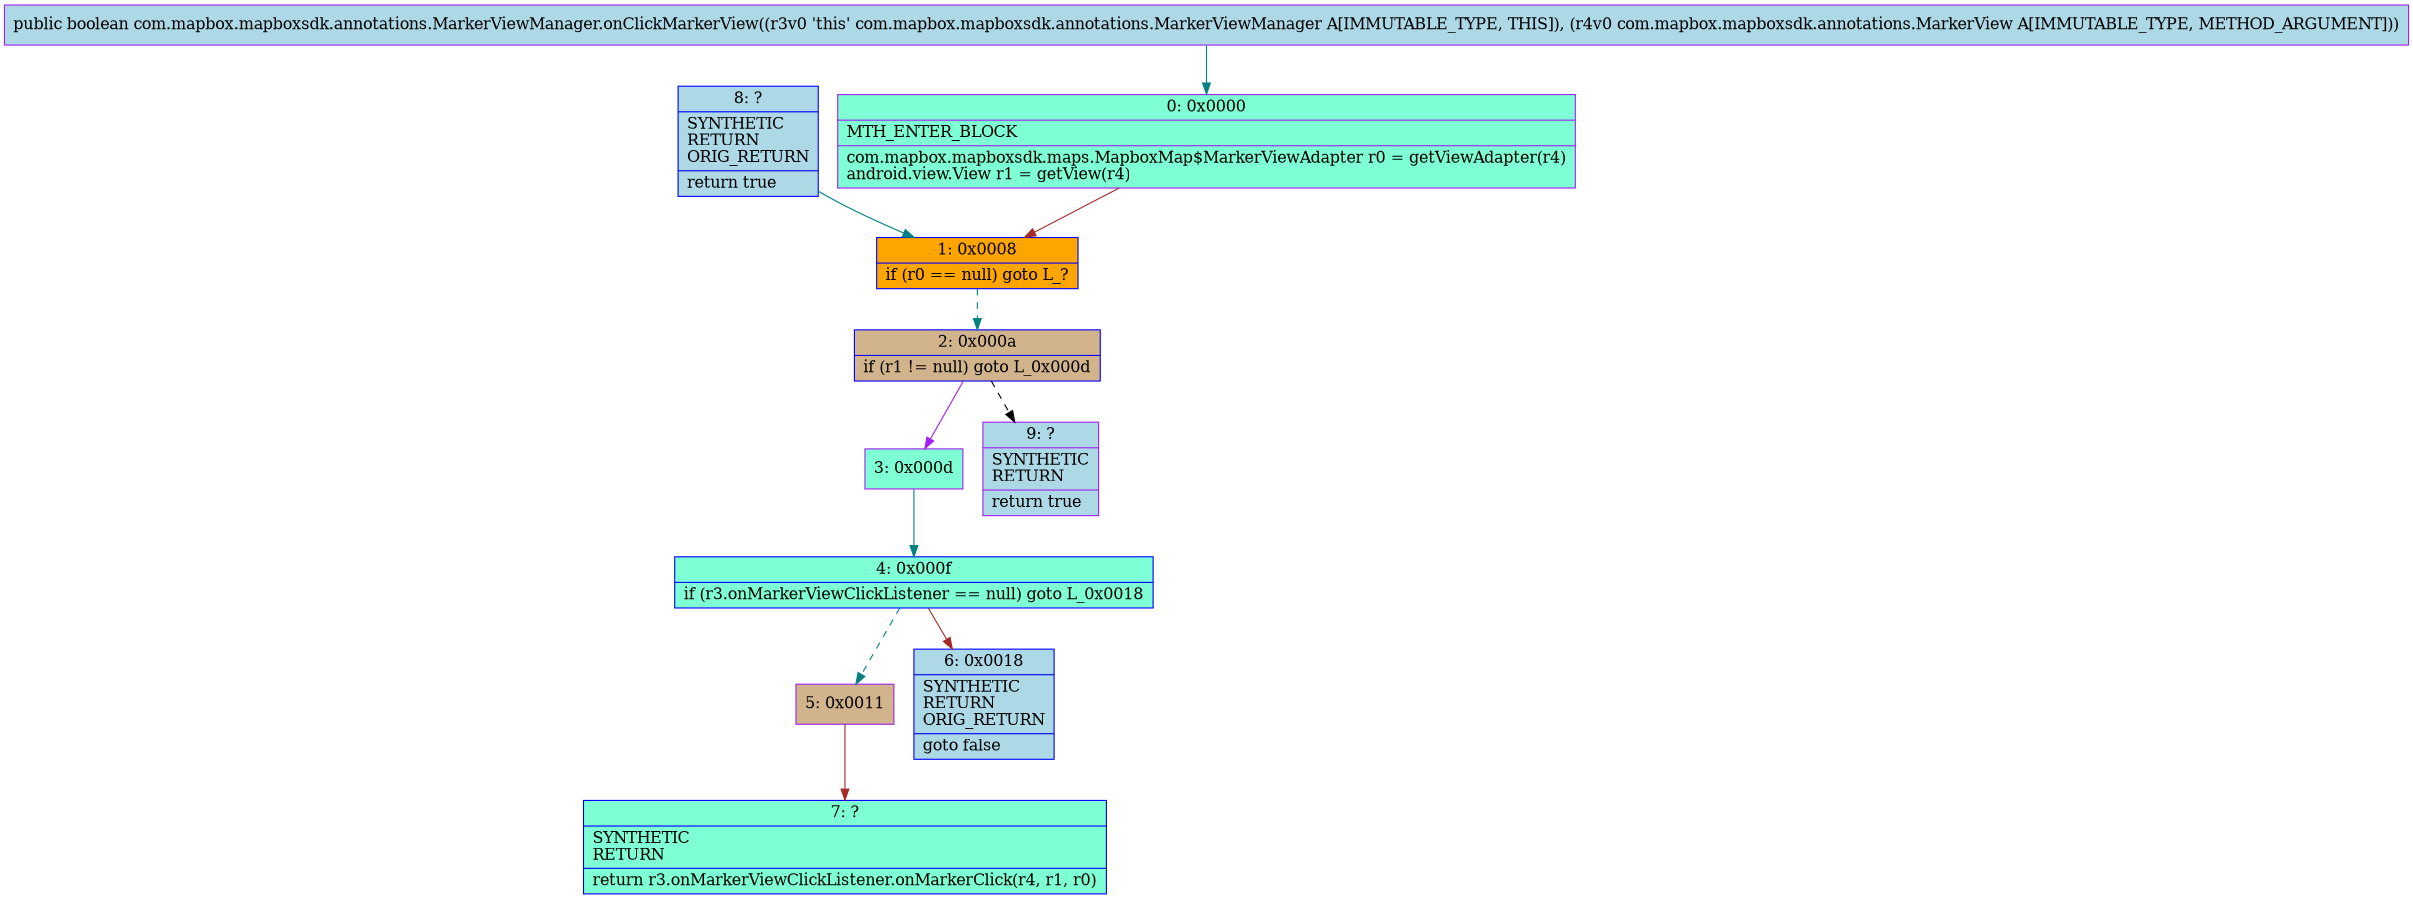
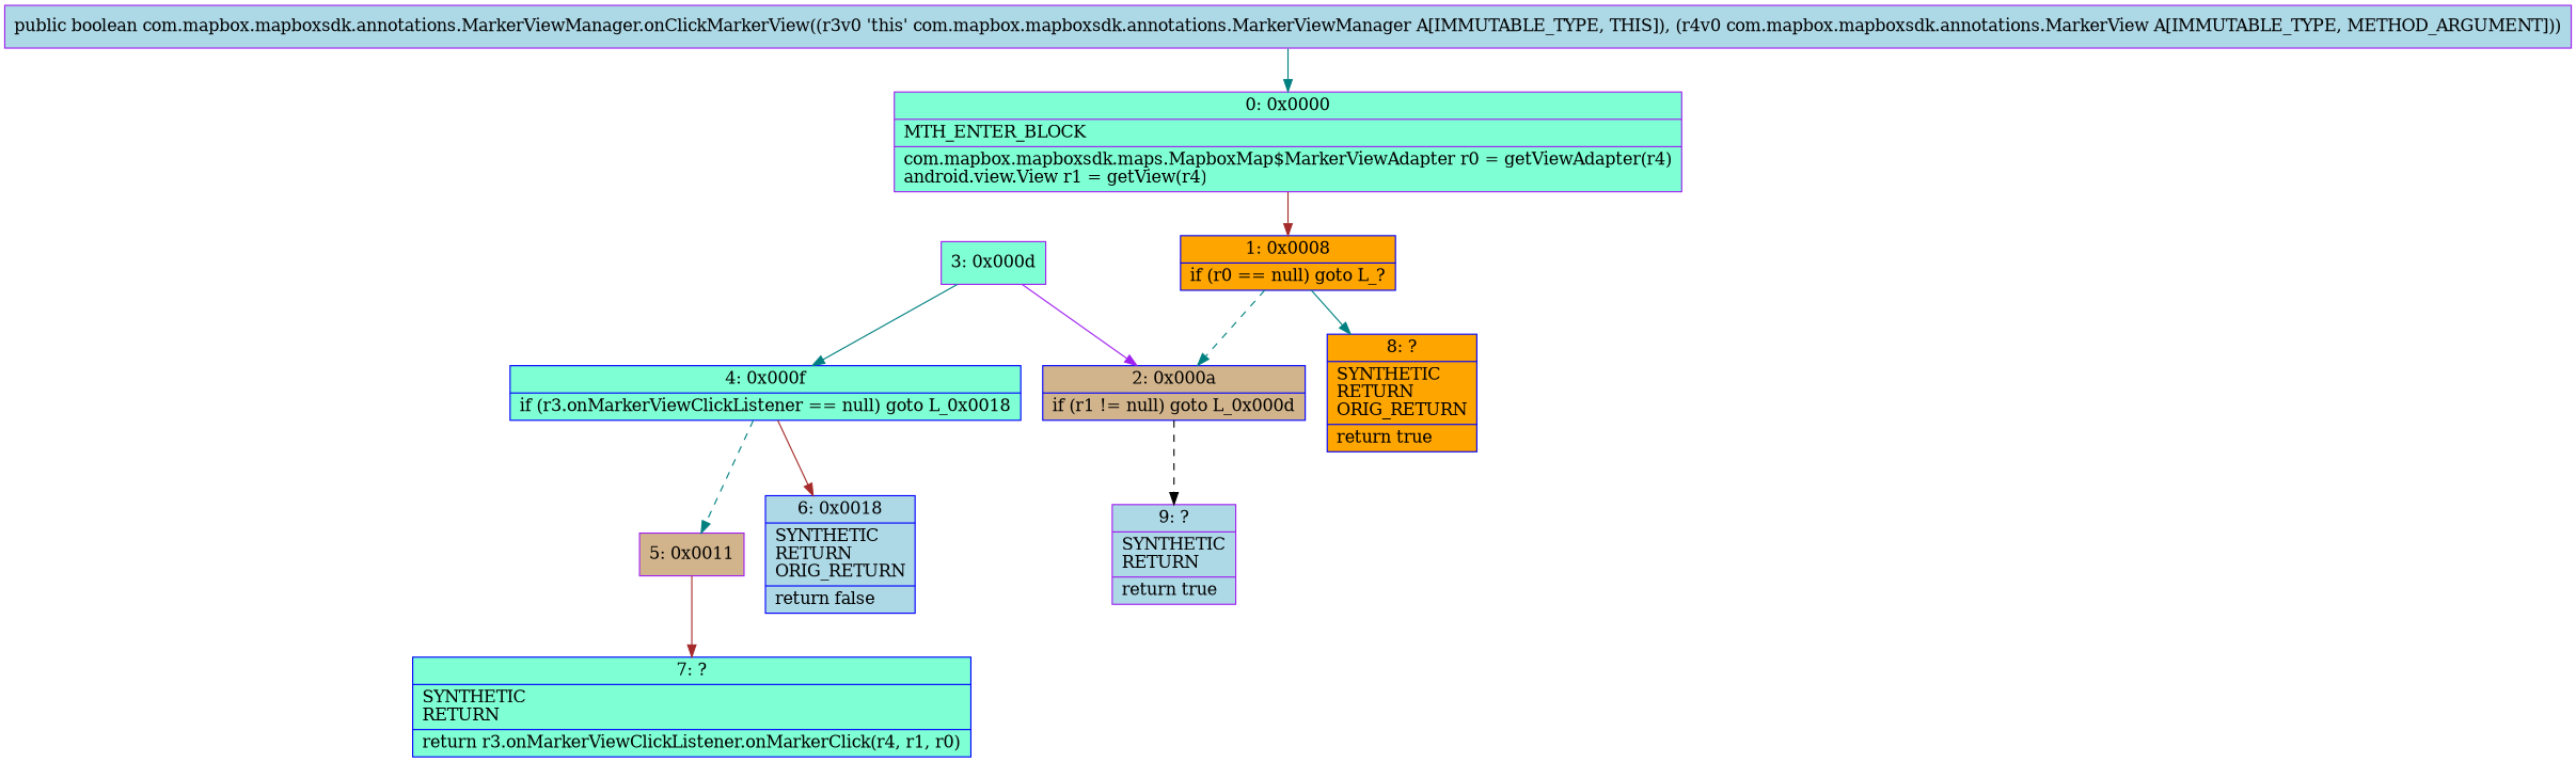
  digraph {
    node [color=blue fillcolor=aquamarine shape=record style=filled]
    edge [color=teal]
    n1 [color=purple label="{0\:\ 0x0000|MTH_ENTER_BLOCK\l|com.mapbox.mapboxsdk.maps.MapboxMap$MarkerViewAdapter r0 = getViewAdapter(r4)\landroid.view.View r1 = getView(r4)\l}"]
    n2 [fillcolor=orange label="{1\:\ 0x0008|if (r0 == null) goto L_?\l}"]
    n3 [fillcolor=tan label="{2\:\ 0x000a|if (r1 != null) goto L_0x000d\l}"]
-   n4 [fillcolor=lightblue label="{8\:\ ?|SYNTHETIC\lRETURN\lORIG_RETURN\l|return true\l}"]
+   n4 [fillcolor=orange label="{8\:\ ?|SYNTHETIC\lRETURN\lORIG_RETURN\l|return true\l}"]
    n5 [color=purple label="{3\:\ 0x000d}"]
    n6 [color=purple fillcolor=lightblue label="{9\:\ ?|SYNTHETIC\lRETURN\l|return true\l}"]
    n7 [label="{4\:\ 0x000f|if (r3.onMarkerViewClickListener == null) goto L_0x0018\l}"]
    n8 [color=purple fillcolor=tan label="{5\:\ 0x0011}"]
-   n9 [fillcolor=lightblue label="{6\:\ 0x0018|SYNTHETIC\lRETURN\lORIG_RETURN\l|goto false\l}"]
+   n9 [fillcolor=lightblue label="{6\:\ 0x0018|SYNTHETIC\lRETURN\lORIG_RETURN\l|return false\l}"]
    n10 [label="{7\:\ ?|SYNTHETIC\lRETURN\l|return r3.onMarkerViewClickListener.onMarkerClick(r4, r1, r0)\l}"]
    n11 [color=purple fillcolor=lightblue label="{public boolean com.mapbox.mapboxsdk.annotations.MarkerViewManager.onClickMarkerView((r3v0 'this' com.mapbox.mapboxsdk.annotations.MarkerViewManager A[IMMUTABLE_TYPE, THIS]), (r4v0 com.mapbox.mapboxsdk.annotations.MarkerView A[IMMUTABLE_TYPE, METHOD_ARGUMENT])) }"]
    n1 -> n2 [color=brown]
    n2 -> n3 [style=dashed]
-   n4 -> n2
-   n3 -> n5 [color=purple]
+   n2 -> n4
+   n5 -> n3 [color=purple]
    n3 -> n6 [color=black style=dashed]
    n5 -> n7
    n7 -> n8 [style=dashed]
    n7 -> n9 [color=brown]
    n8 -> n10 [color=brown]
    n11 -> n1
  }
